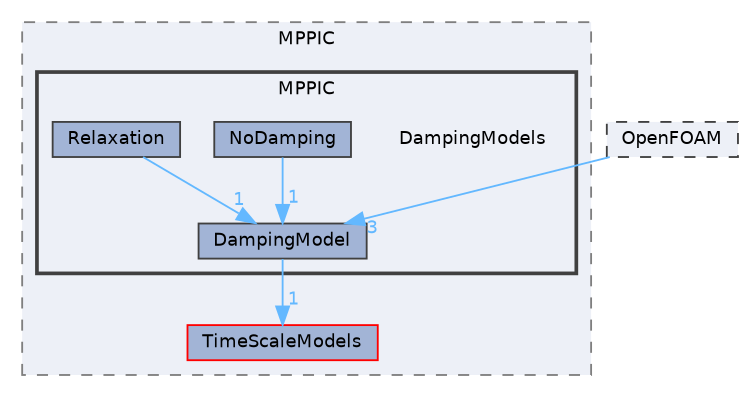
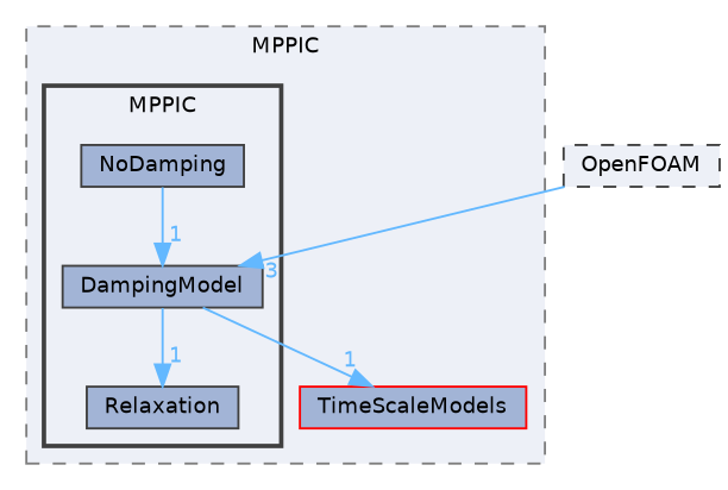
  digraph {
    compound=true
    node [fontname=Helvetica fontsize=10 shape=box color=grey25 fillcolor="#a2b4d6" style=filled]
    edge [color=steelblue1 fontcolor=steelblue1 fontname=Helvetica fontsize=10 headlabel=1 labeldistance=1.5 labelfontname=Helvetica labelfontsize=10]
-   n1 [height=0.2 label=DampingModels shape=plaintext width=0.4 color="" fillcolor="" style=""]
    n2 [height=0.2 label=DampingModel width=0.4]
    n3 [height=0.2 label=NoDamping width=0.4]
    n4 [height=0.2 label=Relaxation width=0.4]
    n5 [color=red height=0.2 label=TimeScaleModels width=0.4]
    n6 [fillcolor="#edf0f7" height=0.2 label=OpenFOAM style="filled,dashed" width=0.4]
    subgraph cluster_1 {
      bgcolor="#edf0f7"
      fontname=Helvetica
      fontsize=10
      label=MPPIC
      pencolor=grey50
      style="filled,dashed"
      n5
      subgraph cluster_2 {
        bgcolor="#edf0f7"
        fontname=Helvetica
        fontsize=10
        label=MPPIC
        pencolor=grey25
        style="filled,bold"
-       n1
        n2
        n3
        n4
      }
    }
    n2 -> n5
    n3 -> n2
-   n4 -> n2
+   n2 -> n4
    n6 -> n2 [headlabel=3]
  }
